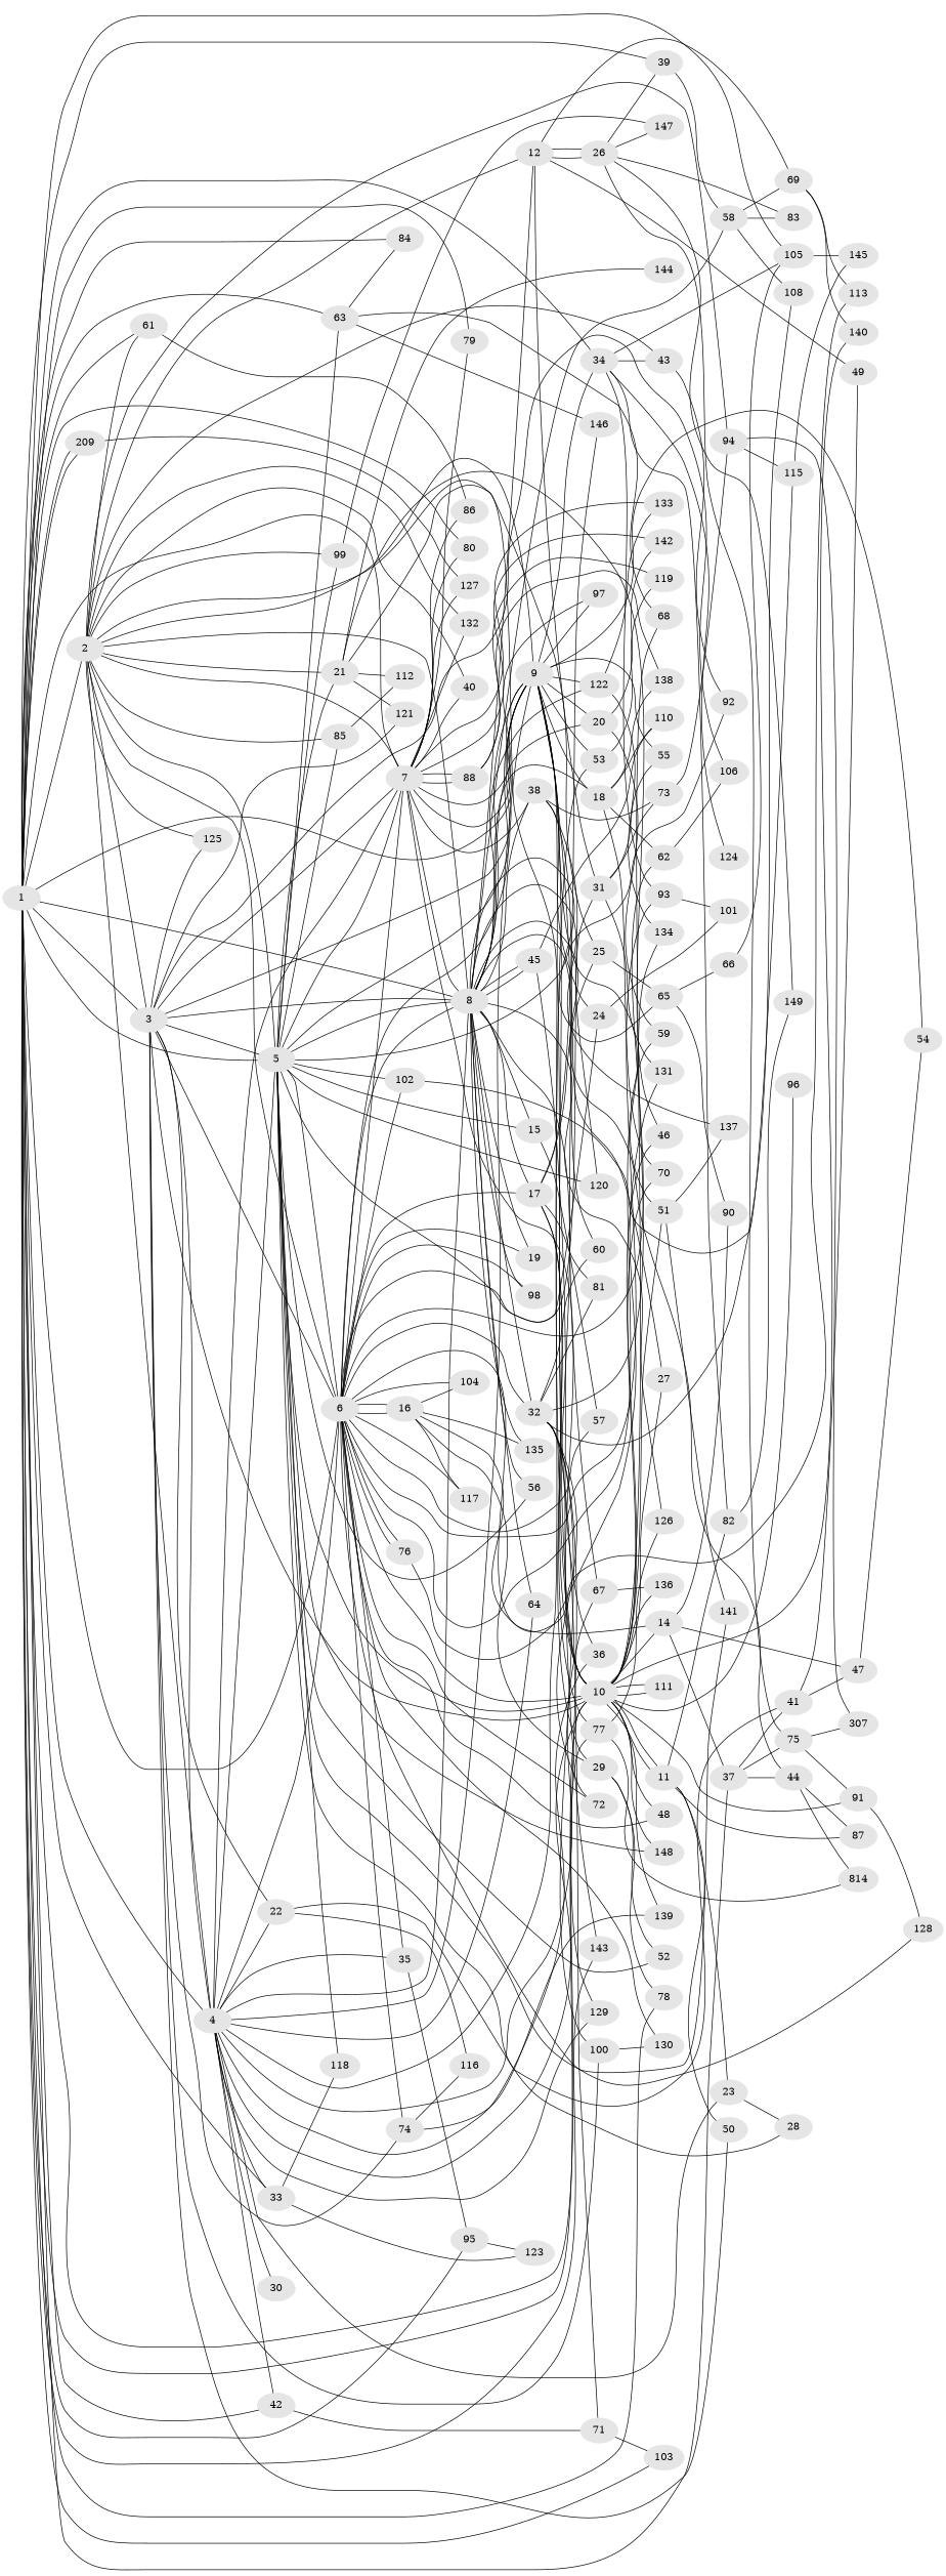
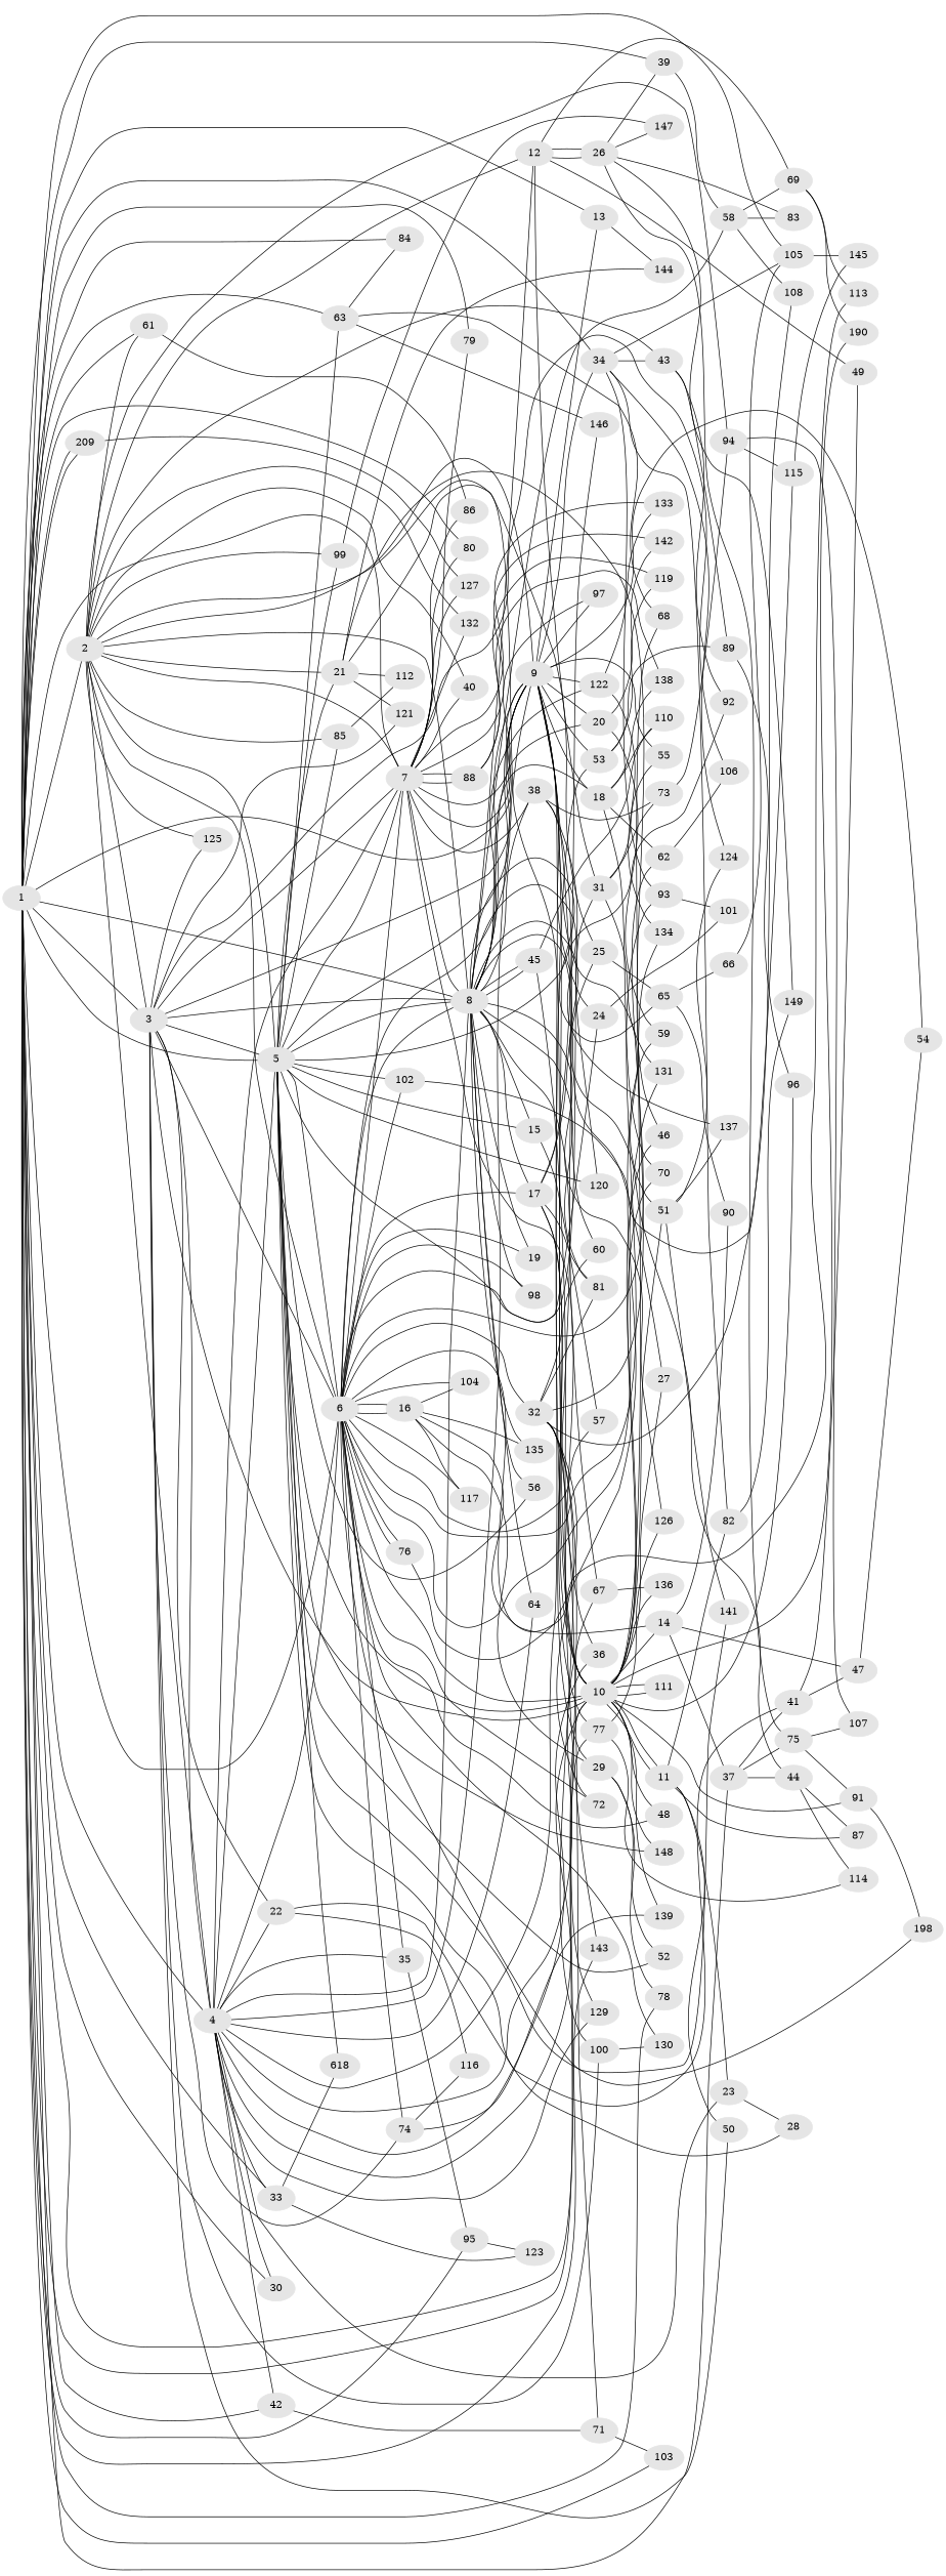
  graph {
    rankdir=LR
    node [color=gray90 style=filled]
    1
    2
    3
    4
    5
    6
    7
    8
    9
    10
+   13
    30
    33
    34
    37
    39
    42
    61
    63
    77
    78
    79
    80
    84
    95
    103
    n27 [label=209]
    143
    105
    12
    21
    40
    43
    85
    94
    99
    125
    132
    22
    50
    74
    100
    106
    121
    23
    35
    36
    53
    64
    67
    129
    15
    24
    28
    52
    56
    92
    102
-   118
+   118 [label=618]
    120
    141
    148
    14
    16
    17
    19
    31
    32
    48
    57
    59
    62
    72
    76
    93
    98
    104
    117
-   128
+   128 [label=198]
    130
    86
    38
    88
    97
    127
    133
    142
    18
    20
    27
    44
    45
    58
    65
    122
    126
    135
    137
    51
    54
    55
    11
    46
    68
    70
    91
    96
    111
    136
    139
-   140
+   140 [label=190]
    144
    123
    82
    124
    41
    75
    71
    146
    66
-   114 [label=814]
+   114
    26
    49
    69
    25
    112
-   107 [label=307]
+   89
+   107
    115
    147
    116
    119
    101
    47
    90
    29
    113
    81
    73
    131
    60
    108
    134
    138
    110
    87
    83
    149
    145
    1 -- 2
    1 -- 3
    1 -- 4
    1 -- 5
    1 -- 6
    1 -- 7
    1 -- 8
    1 -- 9
    1 -- 10
+   1 -- 13
+   1 -- 30
    1 -- 33
    1 -- 34
    1 -- 37
    1 -- 39
    1 -- 42
    1 -- 61
    1 -- 63
    1 -- 77
    1 -- 78
    1 -- 79
    1 -- 80
    1 -- 84
    1 -- 95
    1 -- 103
    1 -- n27
    1 -- n27
    1 -- 143
    1 -- 105
    2 -- 3
    2 -- 4
    2 -- 5
    2 -- 6
    2 -- 7
    2 -- 8
    2 -- 9
    2 -- 10
    2 -- 61
    2 -- 12
    2 -- 21
    2 -- 40
    2 -- 43
    2 -- 85
    2 -- 94
    2 -- 99
    2 -- 125
    2 -- 132
    3 -- 4
    3 -- 5
    3 -- 6
    3 -- 7
    3 -- 8
    3 -- 9
    3 -- 10
    3 -- 125
    3 -- 22
    3 -- 50
    3 -- 74
    3 -- 100
    3 -- 106
    3 -- 121
    4 -- 5
    4 -- 6
    4 -- 7
    4 -- 8
    4 -- 9
    4 -- 10
    4 -- 30
    4 -- 33
    4 -- 42
    4 -- 22
    4 -- 23
    4 -- 35
    4 -- 36
    4 -- 53
    4 -- 64
    4 -- 67
    4 -- 129
    5 -- 6
    5 -- 7
    5 -- 8
    5 -- 9
    5 -- 10
    5 -- 63
    5 -- 21
    5 -- 85
    5 -- 99
    5 -- 15
    5 -- 24
    5 -- 28
    5 -- 52
    5 -- 56
    5 -- 92
    5 -- 102
    5 -- 118
    5 -- 120
    5 -- 141
    5 -- 148
    6 -- 7
    6 -- 8
    6 -- 9
    6 -- 10
    6 -- 74
    6 -- 35
    6 -- 102
    6 -- 14
    6 -- 16
    6 -- 16
    6 -- 17
    6 -- 19
    6 -- 31
    6 -- 32
    6 -- 48
    6 -- 57
    6 -- 59
    6 -- 62
    6 -- 72
    6 -- 76
    6 -- 76
    6 -- 93
    6 -- 98
    6 -- 104
    6 -- 117
    6 -- 128
    6 -- 130
    7 -- 8
    7 -- 9
    7 -- 10
    7 -- 79
    7 -- 80
    7 -- 40
    7 -- 132
    7 -- 86
    7 -- 38
    7 -- 88
    7 -- 88
    7 -- 97
    7 -- 127
    7 -- 133
    7 -- 142
    8 -- 9
    8 -- 10
    8 -- 12
    8 -- 64
    8 -- 15
    8 -- 56
    8 -- 17
    8 -- 19
-   8 -- 32
+   8 -- 81
    8 -- 98
    8 -- 38
    8 -- 18
    8 -- 20
    8 -- 27
    8 -- 44
    8 -- 45
    8 -- 45
    8 -- 58
    8 -- 65
    8 -- 122
    8 -- 126
    8 -- 135
    8 -- 137
    9 -- 10
+   9 -- 13
    9 -- 34
    9 -- 36
    9 -- 53
    9 -- 67
    9 -- 24
    9 -- 97
    9 -- 18
    9 -- 20
    9 -- 122
    9 -- 51
    9 -- 54
    9 -- 55
    10 -- 148
    10 -- 14
    10 -- 48
    10 -- 27
    10 -- 51
    10 -- 11
    10 -- 11
    10 -- 46
    10 -- 68
    10 -- 70
    10 -- 91
    10 -- 96
    10 -- 111
    10 -- 111
    10 -- 136
    10 -- 139
    10 -- 140
+   13 -- 144
    33 -- 118
    33 -- 123
    34 -- 105
    34 -- 43
    34 -- 93
    34 -- 82
    34 -- 124
    37 -- 44
    37 -- 41
    37 -- 75
    39 -- 58
    42 -- 71
    61 -- 86
    63 -- 84
    63 -- 68
    63 -- 146
    77 -- 126
    77 -- 114
    95 -- 123
    n27 -- 127
    105 -- 145
    12 -- 31
    12 -- 26
    12 -- 26
    12 -- 49
    12 -- 69
    21 -- 121
    21 -- 46
    21 -- 144
    21 -- 25
    21 -- 112
    43 -- 92
+   43 -- 89
    85 -- 112
    94 -- 107
    94 -- 115
    99 -- 147
    22 -- 41
    22 -- 116
    74 -- 139
    74 -- 116
    100 -- 130
    23 -- 28
    35 -- 95
+   53 -- 89
    53 -- 119
    67 -- 136
    15 -- 57
    24 -- 101
    102 -- 115
    14 -- 37
    14 -- 47
    14 -- 90
    16 -- 104
    16 -- 117
    16 -- 135
    16 -- 29
    16 -- 113
    17 -- 77
    17 -- 146
    17 -- 25
    17 -- 29
    17 -- 81
    31 -- 55
    31 -- 73
    31 -- 131
    32 -- 100
    32 -- 129
    32 -- 72
    32 -- 71
    32 -- 81
    32 -- 60
    32 -- 108
    32 -- 134
    62 -- 106
    76 -- 131
    93 -- 101
    38 -- 120
    38 -- 73
    38 -- 60
    88 -- 119
    88 -- 138
    18 -- 62
    18 -- 70
    18 -- 138
    18 -- 110
    20 -- 59
    20 -- 142
    44 -- 114
    44 -- 87
    45 -- 143
    45 -- 110
    58 -- 69
    58 -- 108
    58 -- 83
    65 -- 66
    65 -- 90
    122 -- 133
    122 -- 134
    51 -- 141
    51 -- 137
+   51 -- 124
    11 -- 50
    11 -- 23
    11 -- 82
    11 -- 87
    91 -- 128
    82 -- 149
    41 -- 49
    41 -- 47
    75 -- 91
    75 -- 107
    71 -- 103
    66 -- 105
    26 -- 39
    26 -- 75
    26 -- 147
    26 -- 83
    26 -- 149
    69 -- 140
    69 -- 113
    25 -- 65
+   89 -- 96
    115 -- 145
    47 -- 54
    29 -- 78
    29 -- 52
    73 -- 94
  }
